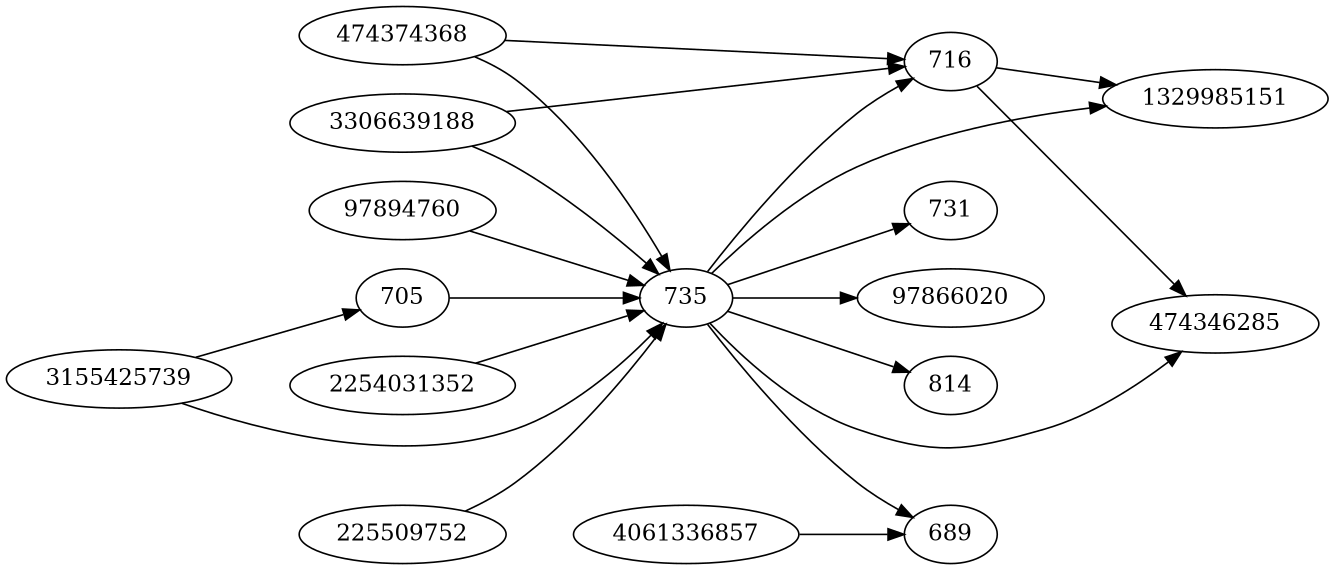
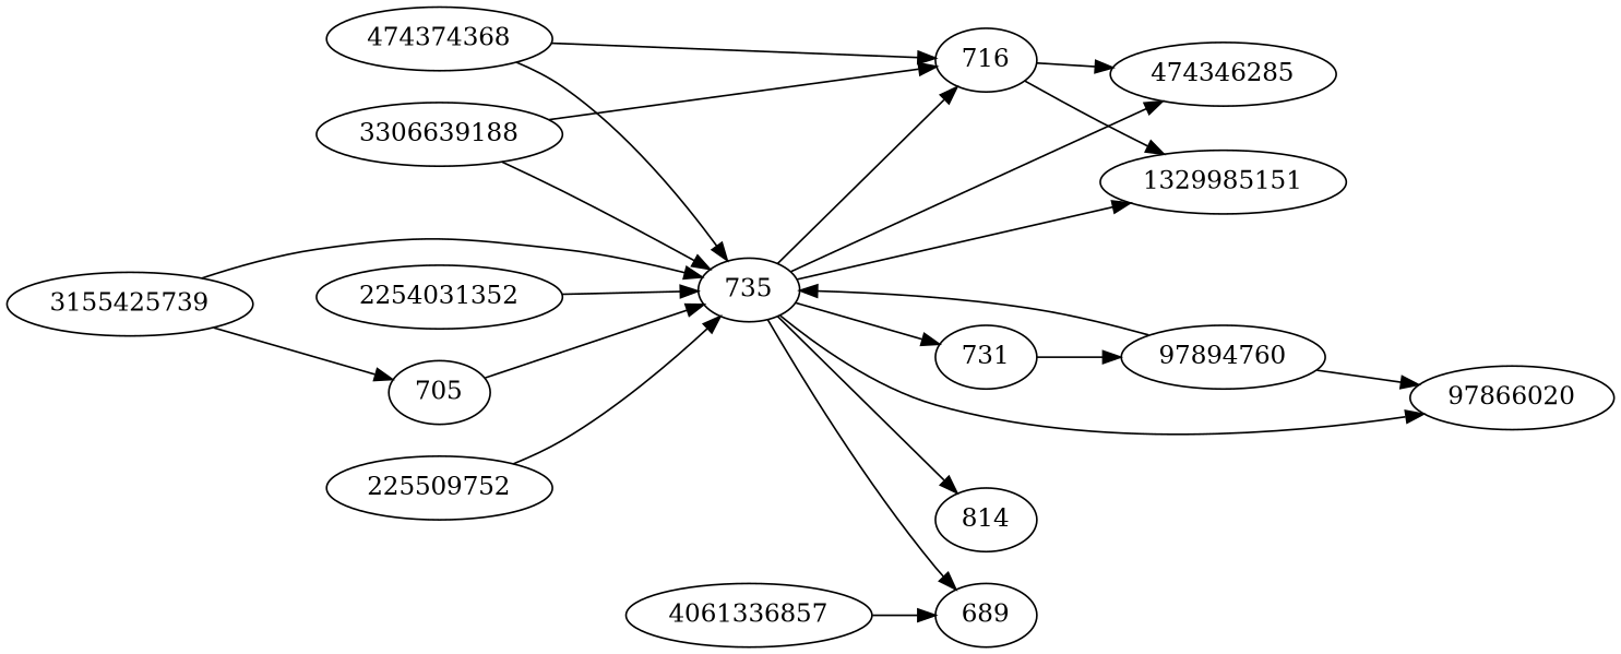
  strict digraph {
    rankdir=LR
    n1 [label=716]
    474374368
    735
    474346285
    1329985151
    n6 [label=97866020]
    814
    689
    731
    705
    225509752
    97894760
    3155425739
    3306639188
    2254031352
    4061336857
    n1 -> 474346285
    n1 -> 1329985151
    474374368 -> n1
    474374368 -> 735
    735 -> n1
    735 -> 474346285
    735 -> 1329985151
    735 -> n6
    735 -> 814
    735 -> 689
    735 -> 731
+   731 -> 97894760
    705 -> 735
    225509752 -> 735
    97894760 -> 735
+   97894760 -> n6
    3155425739 -> 735
    3155425739 -> 705
    3306639188 -> n1
    3306639188 -> 735
    2254031352 -> 735
    4061336857 -> 689
  }
